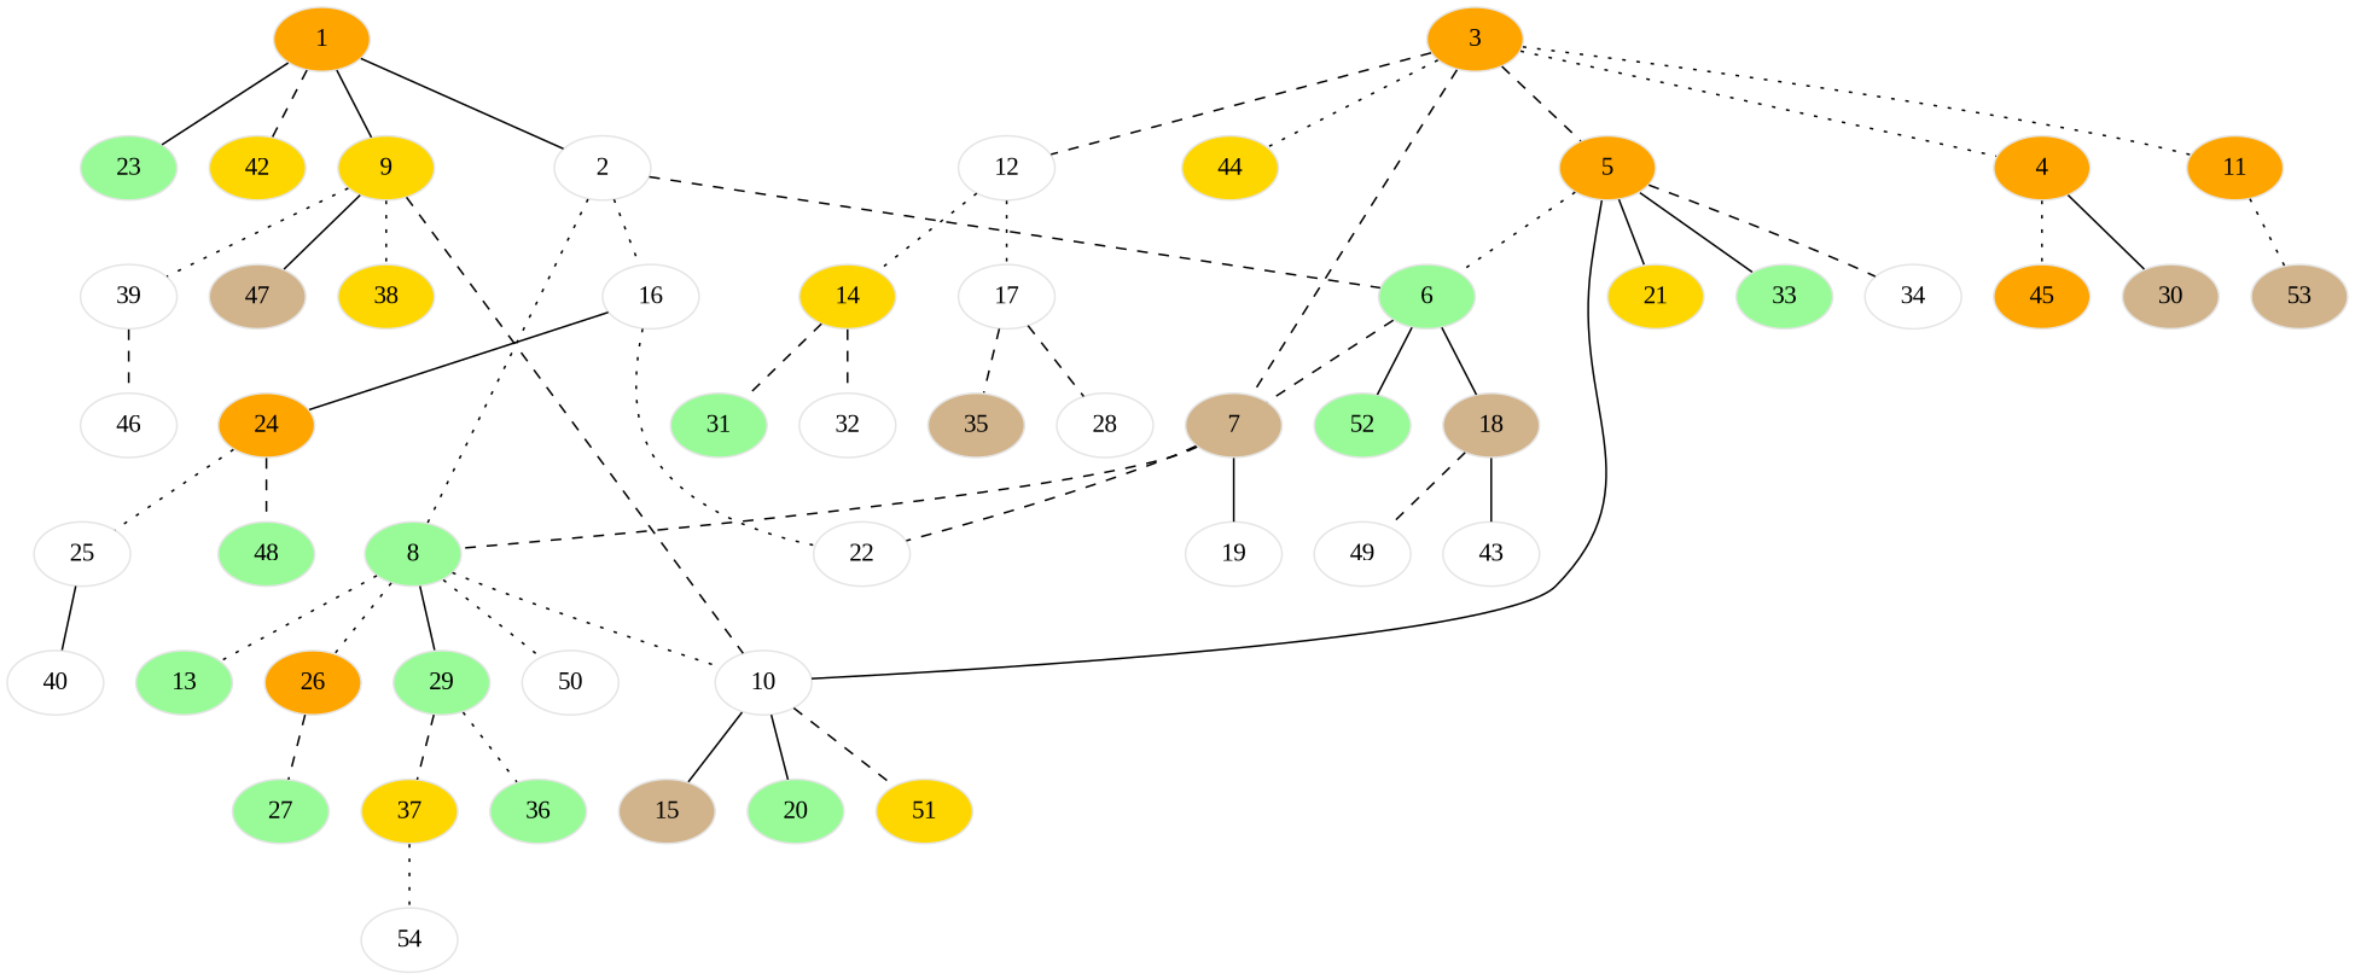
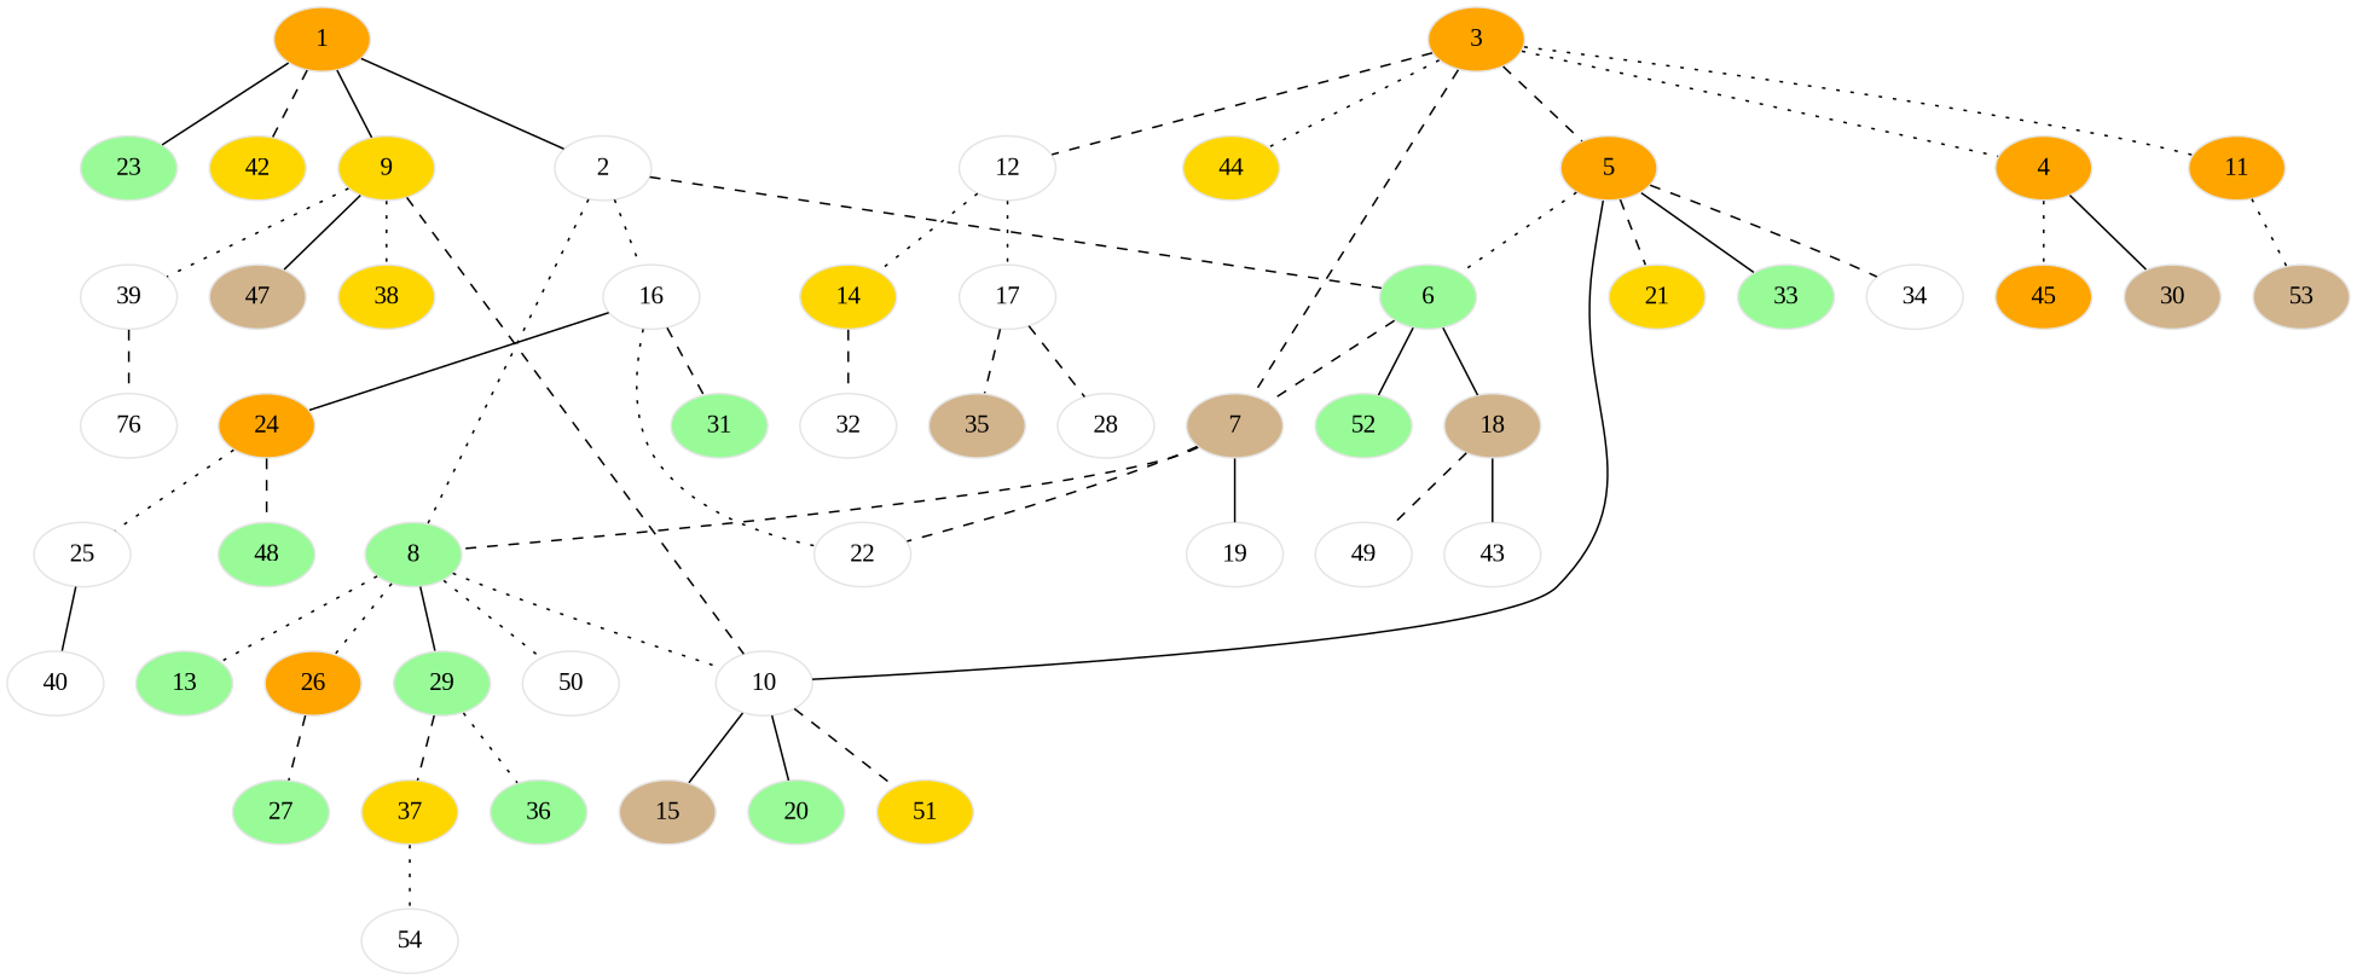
  graph {
    fontname="Liberation Serif"
    node [color=gray90 fillcolor=white fontname="Liberation Serif" style=filled]
    edge [fontname="Liberation Serif" style=dashed]
    1 [fillcolor=orange]
    2
    9 [fillcolor=gold]
    23 [fillcolor=palegreen]
    42 [fillcolor=gold]
    6 [fillcolor=palegreen]
    8 [fillcolor=palegreen]
    16
    4 [fillcolor=orange]
    30 [fillcolor=tan]
    45 [fillcolor=orange]
    10
    38 [fillcolor=gold]
    39
    47 [fillcolor=tan]
    7 [fillcolor=tan]
    18 [fillcolor=tan]
    52 [fillcolor=palegreen]
    13 [fillcolor=palegreen]
    26 [fillcolor=orange]
    29 [fillcolor=palegreen]
    50
    22
    24 [fillcolor=orange]
    31 [fillcolor=palegreen]
    3 [fillcolor=orange]
    5 [fillcolor=orange]
    11 [fillcolor=orange]
    12
    44 [fillcolor=gold]
    21 [fillcolor=gold]
    33 [fillcolor=palegreen]
    34
    19
    53 [fillcolor=tan]
    14 [fillcolor=gold]
    17
    15 [fillcolor=tan]
    20 [fillcolor=palegreen]
    51 [fillcolor=gold]
    43
    49
    27 [fillcolor=palegreen]
    36 [fillcolor=palegreen]
    37 [fillcolor=gold]
-   46
+   46 [label=76]
    32
    28
    35 [fillcolor=tan]
    25
    48 [fillcolor=palegreen]
    40
    54
    1 -- 2 [style=solid]
    1 -- 9 [style=solid]
    1 -- 23 [style=solid]
    1 -- 42
    2 -- 6
    2 -- 8 [style=dotted]
    2 -- 16 [style=dotted]
    9 -- 10
    9 -- 38 [style=dotted]
    9 -- 39 [style=dotted]
    9 -- 47 [style=solid]
    6 -- 7
    6 -- 18 [style=solid]
    6 -- 52 [style=solid]
    8 -- 10 [style=dotted]
    8 -- 13 [style=dotted]
    8 -- 26 [style=dotted]
    8 -- 29 [style=solid]
    8 -- 50 [style=dotted]
    16 -- 22 [style=dotted]
    16 -- 24 [style=solid]
-   14 -- 31
+   16 -- 31
    4 -- 30 [style=solid]
    4 -- 45 [style=dotted]
    10 -- 15 [style=solid]
    10 -- 20 [style=solid]
    10 -- 51
    39 -- 46
    7 -- 8
    7 -- 22
    7 -- 19 [style=solid]
    18 -- 43 [style=solid]
    18 -- 49
    26 -- 27
    29 -- 36 [style=dotted]
    29 -- 37
    24 -- 25 [style=dotted]
    24 -- 48
    3 -- 4 [style=dotted]
    3 -- 7
    3 -- 5
    3 -- 11 [style=dotted]
    3 -- 12
    3 -- 44 [style=dotted]
    5 -- 6 [style=dotted]
    5 -- 10 [style=solid]
-   5 -- 21 [style=solid]
+   5 -- 21
    5 -- 33 [style=solid]
    5 -- 34
    11 -- 53 [style=dotted]
    12 -- 14 [style=dotted]
    12 -- 17 [style=dotted]
    14 -- 32
    17 -- 28
    17 -- 35
    37 -- 54 [style=dotted]
    25 -- 40 [style=solid]
  }
